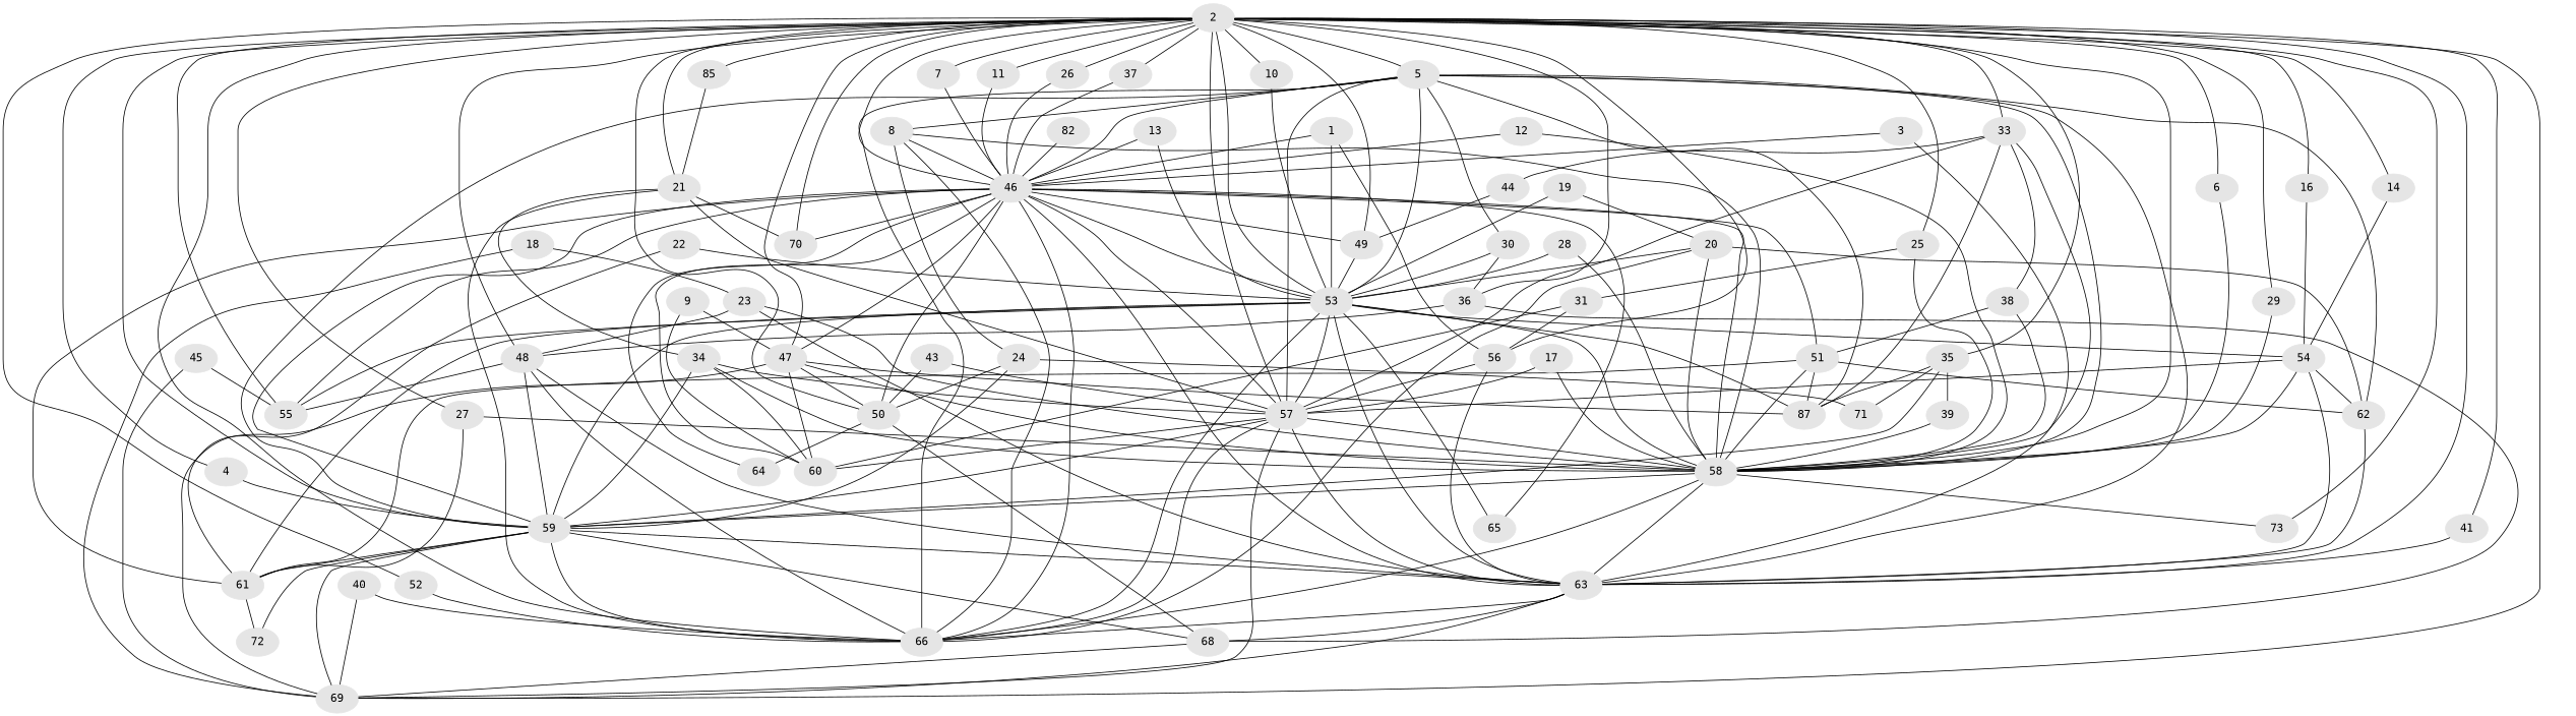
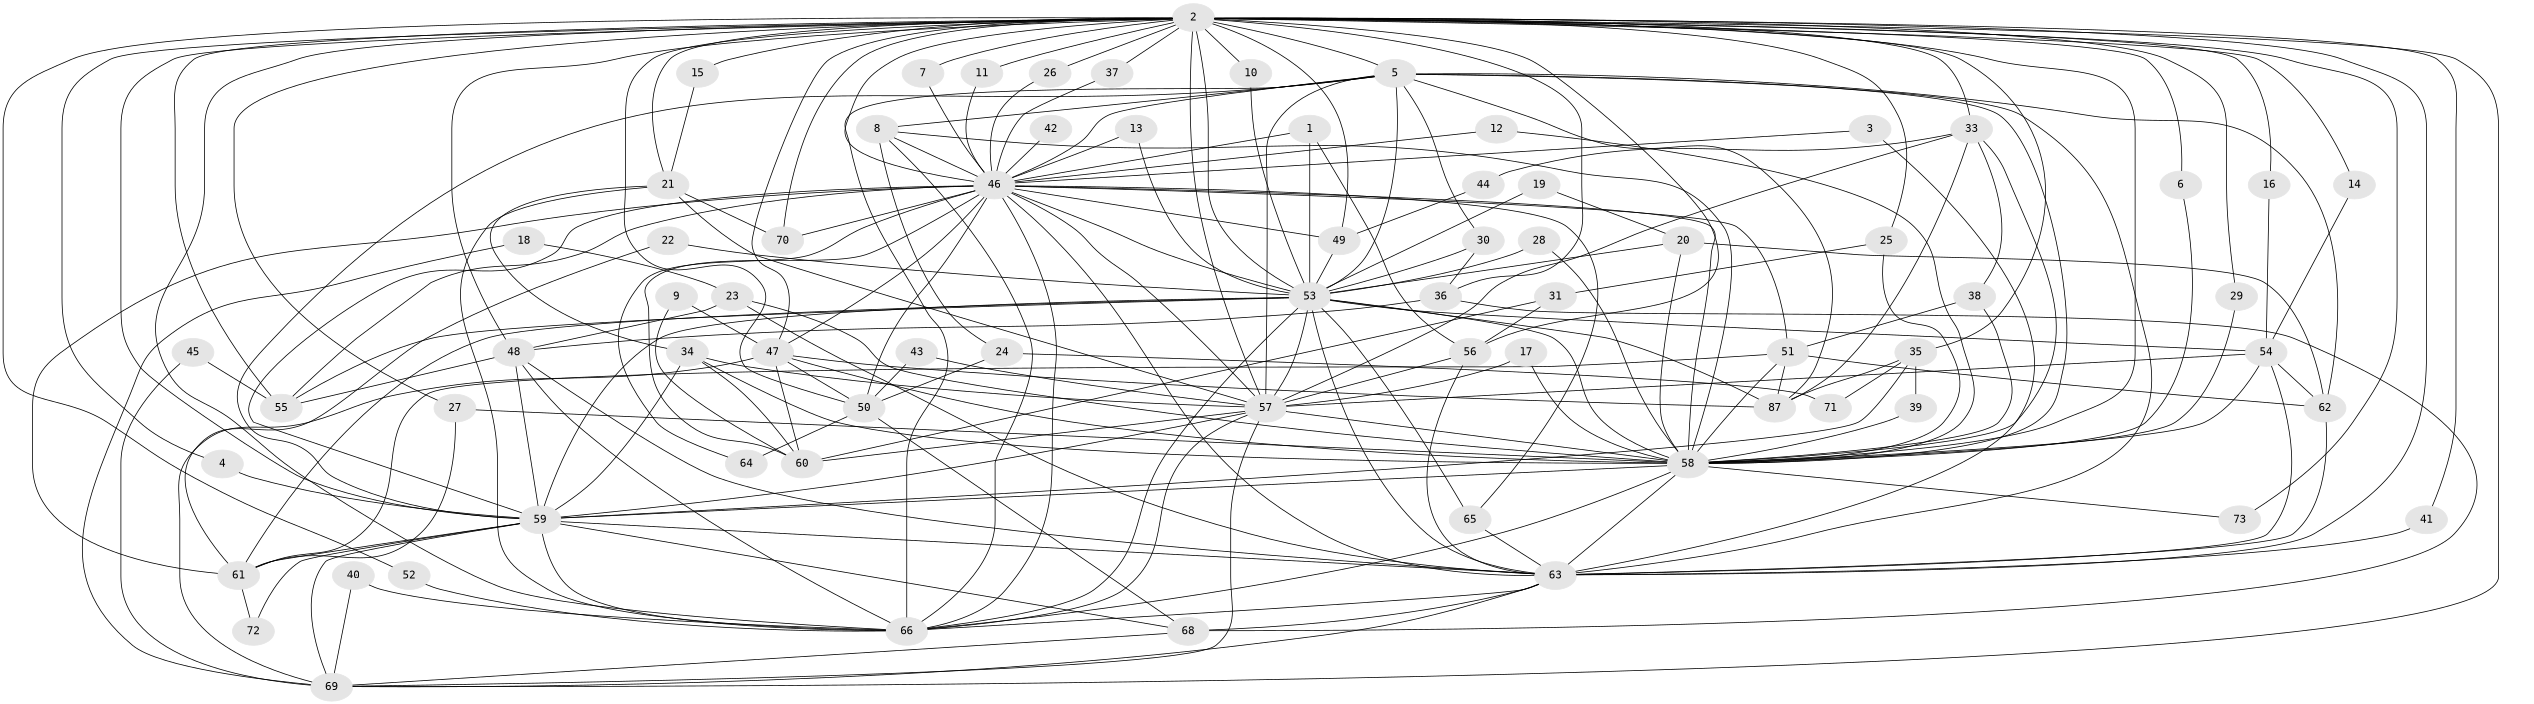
  graph {
    fontname="DejaVu Sans Mono"
    node [color=gray90 fontname="DejaVu Sans Mono" style=filled]
    edge [fontname="DejaVu Sans Mono" weight=1.0]
    1
    46
    53
    56
    47
    49
    50
    55
    57
    58
    59
    63
    66
    70
    60
    61
    51
    64
    65
    n20 [label=87]
    54
    2
    4
    5
    6
    7
    10
    11
    14
-   15 [label=85]
+   15
    16
    21
    25
    26
    27
    29
    33
    35
    36
    37
    41
    48
    52
    69
    73
    8
    30
    62
    34
    31
    38
    44
    71
    39
    68
    72
    3
    24
    9
    12
    13
    17
    18
    23
    19
    20
    22
    28
    40
-   42 [label=82]
+   42
    43
    45
    1 -- 46
    1 -- 53
    1 -- 56
    46 -- 53
    46 -- 47
    46 -- 49
    46 -- 50
    46 -- 55
    46 -- 57
    46 -- 58
    46 -- 59
    46 -- 63 [weight=2.0]
    46 -- 66
    46 -- 70
    46 -- 60 [weight=2.0]
    46 -- 61 [weight=3.0]
    46 -- 51
    46 -- 64
    46 -- 65
    53 -- 55
    53 -- 57 [weight=2.0]
    53 -- 58
    53 -- 59 [weight=2.0]
    53 -- 63
    53 -- 66
    53 -- 61
    53 -- 65
    53 -- n20
    53 -- 54
    56 -- 57
    56 -- 63
    47 -- 50 [weight=2.0]
    47 -- 58 [weight=2.0]
    47 -- 60
    47 -- n20
    47 -- 69
    49 -- 53
    50 -- 64
    50 -- 68
    57 -- 58
    57 -- 59
-   57 -- 63 [weight=2.0]
+   65 -- 63 [weight=2.0]
    57 -- 66
    57 -- 60
    57 -- 69
    58 -- 59
    58 -- 63 [weight=2.0]
    58 -- 66 [weight=2.0]
    58 -- 73
    59 -- 63
    59 -- 66 [weight=2.0]
    59 -- 61
    59 -- 69 [weight=2.0]
    59 -- 68
    59 -- 72
    63 -- 66
    63 -- 69
    63 -- 68
    61 -- 72
    51 -- 58
    51 -- 61
    51 -- n20
    51 -- 62
    54 -- 57
    54 -- 58
    54 -- 63
    54 -- 62
    2 -- 46 [weight=2.0]
    2 -- 53 [weight=4.0]
    2 -- 56
    2 -- 47
    2 -- 49 [weight=2.0]
    2 -- 50
    2 -- 55 [weight=2.0]
    2 -- 57 [weight=2.0]
    2 -- 58 [weight=4.0]
    2 -- 59 [weight=3.0]
    2 -- 63 [weight=2.0]
    2 -- 66 [weight=2.0]
    2 -- 70
    2 -- 4
    2 -- 5 [weight=2.0]
    2 -- 6
    2 -- 7
    2 -- 10
    2 -- 11
    2 -- 14
    2 -- 15
    2 -- 16
    2 -- 21 [weight=2.0]
    2 -- 25
    2 -- 26 [weight=2.0]
    2 -- 27
    2 -- 29
    2 -- 33
    2 -- 35
    2 -- 36
    2 -- 37
    2 -- 41
    2 -- 48 [weight=2.0]
    2 -- 52
    2 -- 69
    2 -- 73
    4 -- 59
    5 -- 46
    5 -- 53
    5 -- 57
    5 -- 58
    5 -- 59
    5 -- 63
    5 -- 66
    5 -- n20
    5 -- 8
    5 -- 30
    5 -- 62
    6 -- 58
    7 -- 46
    10 -- 53
    11 -- 46
    14 -- 54
    15 -- 21
    16 -- 54
    21 -- 57
    21 -- 66
    21 -- 70
    21 -- 34
    25 -- 58
    25 -- 31
    26 -- 46 [weight=2.0]
    27 -- 58
    27 -- 61
    29 -- 58
    33 -- 57
    33 -- 58
    33 -- n20
    33 -- 38
    33 -- 44
    35 -- 59
    35 -- n20
    35 -- 71
    35 -- 39
    36 -- 48
    36 -- 68
    37 -- 46
    41 -- 63
    48 -- 55
    48 -- 59
    48 -- 63
    48 -- 66
    52 -- 66 [weight=2.0]
    8 -- 46
    8 -- 58
    8 -- 66 [weight=2.0]
    8 -- 24
    30 -- 53
    30 -- 36
    62 -- 63
    34 -- 57
    34 -- 58
    34 -- 59
    34 -- 60
    31 -- 56
    31 -- 60
    38 -- 58
    38 -- 51
    44 -- 49
    39 -- 58
    68 -- 69
    3 -- 46
    3 -- 63
    24 -- 50
-   24 -- 59
    24 -- 71
    9 -- 47
    9 -- 60
    12 -- 46
    12 -- 58
    13 -- 46
    13 -- 53
    17 -- 57
    17 -- 58
    18 -- 69
    18 -- 23
    23 -- 58
    23 -- 63
    23 -- 48
    19 -- 53
    19 -- 20
    20 -- 53
    20 -- 58
-   20 -- 66
    20 -- 62
    22 -- 53
    22 -- 61
    28 -- 53
    28 -- 58
    40 -- 66
    40 -- 69
    42 -- 46
    43 -- 50
    43 -- 57
    45 -- 55
    45 -- 69
  }
